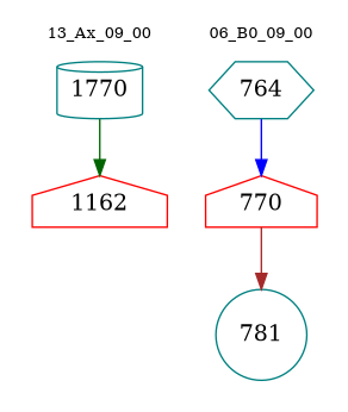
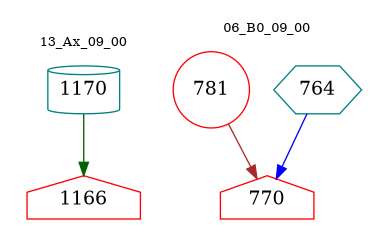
  digraph {
    node [color=teal shape=house]
-   n1 [label=1770 shape=cylinder]
-   n2 [color=red label=1162]
+   n1 [label=1170 shape=cylinder]
+   n2 [color=red label=1166]
    n3 [color=red label=770]
    n4 [label=764 shape=hexagon]
-   n5 [label=781 shape=circle]
+   n5 [color=red label=781 shape=circle]
    subgraph cluster_1 {
      color=white
      fontsize=10
      label="13_Ax_09_00"
      n1
      n2
    }
    subgraph cluster_2 {
      color=white
      fontsize=10
      label="06_B0_09_00"
      n3
      n4
      n5
    }
    n1 -> n2 [color=darkgreen]
-   n3 -> n5 [color=brown]
+   n5 -> n3 [color=brown]
    n4 -> n3 [color=blue]
  }
